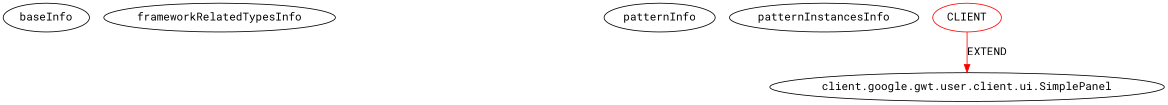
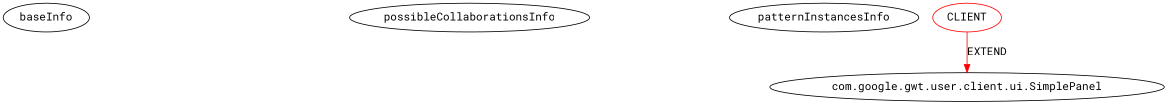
  digraph {
    fontname="Roboto Mono"
    node [fontname="Roboto Mono"]
    baseInfo [category=pattern graphId=441 isAnonymous=false possibleRelation=false]
-   frameworkRelatedTypesInfo [0="com.google.gwt.user.client.ui.SimplePanel"]
-   patternInfo [frequency=8.0 patternRootClient=0]
+   possibleCollaborationsInfo
    patternInstancesInfo [0="mansiT-UiBinder~/mansiT-UiBinder/UiBinder-master/uibinder/src/com/mansi/client/board/InsertPanelExample.java~InsertPanelExample~3701" 1="svandecappelle-AppriseGwt~/svandecappelle-AppriseGwt/AppriseGwt-master/src/main/java/com/mizore/gwt/apprise/client/AppriseElement.java~AppriseElement~4516" 2="jhudson8-gwt-jquery-ui~/jhudson8-gwt-jquery-ui/gwt-jquery-ui-master/core/gwt-jquery-ui-mobile/src/main/java/com/google/gwt/jquery/mobile/ui/NavBar.java~LiPanel~3189" 3="mansiT-UiBinder~/mansiT-UiBinder/UiBinder-master/uibinder/src/com/mansi/client/board/AbsolutePositionExample.java~AbsolutePositionExample~3696" 4="mansiT-UiBinder~/mansiT-UiBinder/UiBinder-master/uibinder/src/com/mansi/client/board/Example.java~Example~3693" 5="svandecappelle-AppriseGwt~/svandecappelle-AppriseGwt/AppriseGwt-master/src/main/java/com/mizore/gwt/apprise/client/AppriseOverlay.java~AppriseOverlay~4513" 6="nextinterfaces-next~/nextinterfaces-next/next-master/src/next/i/view/widgets/XPopup.java~XPopup~4217" 7="laaglu-lib-gwt-file~/laaglu-lib-gwt-file/lib-gwt-file-master/src/main/java/org/vectomatic/dnd/DropPanel.java~DropPanel~3455"]
-   n6 [isFrameworkType=false label="client.google.gwt.user.client.ui.SimplePanel" vertexType=FRAMEWORK_CLASS_TYPE]
+   n6 [isFrameworkType=false label="com.google.gwt.user.client.ui.SimplePanel" vertexType=FRAMEWORK_CLASS_TYPE]
    n7 [color=red isFrameworkType=false label=CLIENT vertexType=ROOT_CLIENT_CLASS_DECLARATION]
    n7 -> n6 [color=red label=EXTEND fontname="Roboto Mono"]
  }
